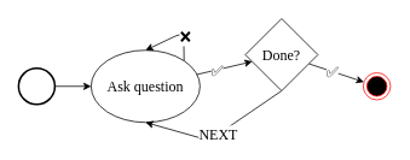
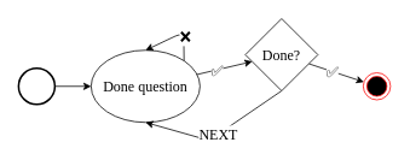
  <mxCell id="0" />
  <mxCell id="1" parent="0" />
  <mxCell id="2" style="edgeStyle=none;html=1;" parent="1" source="4" target="13" edge="1"><mxGeometry relative="1" as="geometry"><mxPoint x="260" y="95" as="targetPoint" /></mxGeometry></mxCell>
  <mxCell id="3" value="✅" style="edgeLabel;html=1;align=center;verticalAlign=middle;resizable=0;points=[];fontSize=16;fontFamily=Verdana;" parent="2" vertex="1" connectable="0"><mxGeometry x="-0.3" y="-1" relative="1" as="geometry"><mxPoint as="offset" /></mxGeometry></mxCell>
- <mxCell id="4" value="Ask question" style="ellipse;whiteSpace=wrap;html=1;fontFamily=Verdana;fontSize=16;" parent="1" vertex="1"><mxGeometry x="100" y="55" width="120" height="80" as="geometry" /></mxCell>
+ <mxCell id="4" value="Done question" style="ellipse;whiteSpace=wrap;html=1;fontFamily=Verdana;fontSize=16;" parent="1" vertex="1"><mxGeometry x="100" y="55" width="120" height="80" as="geometry" /></mxCell>
  <mxCell id="5" style="edgeStyle=none;html=1;fontFamily=Verdana;fontSize=16;" parent="1" source="13" target="9" edge="1"><mxGeometry relative="1" as="geometry"><mxPoint x="360" y="95" as="sourcePoint" /></mxGeometry></mxCell>
  <mxCell id="6" value="✅" style="edgeLabel;html=1;align=center;verticalAlign=middle;resizable=0;points=[];fontSize=16;fontFamily=Verdana;" parent="5" vertex="1" connectable="0"><mxGeometry x="-0.15" relative="1" as="geometry"><mxPoint as="offset" /></mxGeometry></mxCell>
  <mxCell id="7" style="edgeStyle=none;html=1;exitX=1;exitY=0.5;exitDx=0;exitDy=0;exitPerimeter=0;fontFamily=Verdana;fontSize=16;" parent="1" source="8" target="4" edge="1"><mxGeometry relative="1" as="geometry" /></mxCell>
  <mxCell id="8" value="" style="strokeWidth=2;html=1;shape=mxgraph.flowchart.start_2;whiteSpace=wrap;fontFamily=Verdana;fontSize=16;" parent="1" vertex="1"><mxGeometry x="20" y="75" width="40" height="40" as="geometry" /></mxCell>
  <mxCell id="9" value="" style="ellipse;html=1;shape=endState;fillColor=#000000;strokeColor=#ff0000;fontFamily=Verdana;fontSize=16;" parent="1" vertex="1"><mxGeometry x="400" y="80" width="30" height="30" as="geometry" /></mxCell>
  <mxCell id="10" style="edgeStyle=none;html=1;exitX=1;exitY=0;exitDx=0;exitDy=0;entryX=0.5;entryY=0;entryDx=0;entryDy=0;fontFamily=Verdana;fontSize=16;" parent="1" source="4" target="4" edge="1"><mxGeometry relative="1" as="geometry"><Array as="points"><mxPoint x="202" y="35" /></Array></mxGeometry></mxCell>
  <mxCell id="11" value="❌" style="edgeLabel;html=1;align=center;verticalAlign=middle;resizable=0;points=[];fontSize=16;fontFamily=Verdana;" parent="10" vertex="1" connectable="0"><mxGeometry x="-0.343" y="-1" relative="1" as="geometry"><mxPoint as="offset" /></mxGeometry></mxCell>
  <mxCell id="12" value="NEXT" style="edgeStyle=none;html=1;exitX=0.5;exitY=1;exitDx=0;exitDy=0;entryX=0.5;entryY=1;entryDx=0;entryDy=0;fontFamily=Verdana;fontSize=16;" edge="1" parent="1" source="13" target="4"><mxGeometry relative="1" as="geometry"><Array as="points"><mxPoint x="230" y="155" /></Array></mxGeometry></mxCell>
  <mxCell id="13" value="Done?" style="rhombus;whiteSpace=wrap;html=1;fontFamily=Verdana;fontSize=16;" vertex="1" parent="1"><mxGeometry x="270" y="20" width="80" height="80" as="geometry" /></mxCell>
